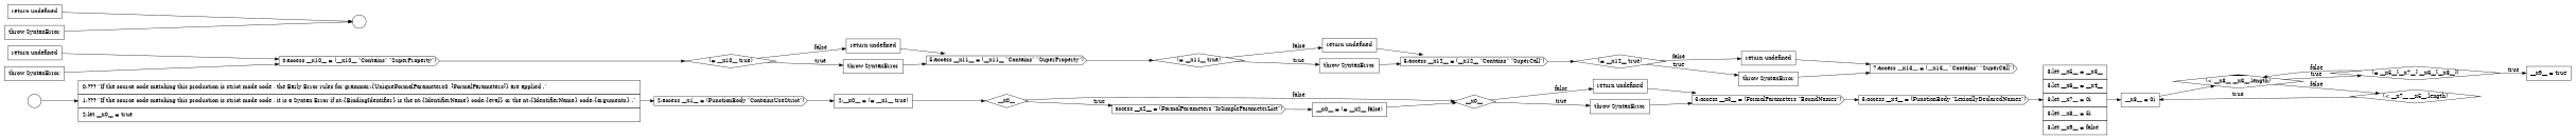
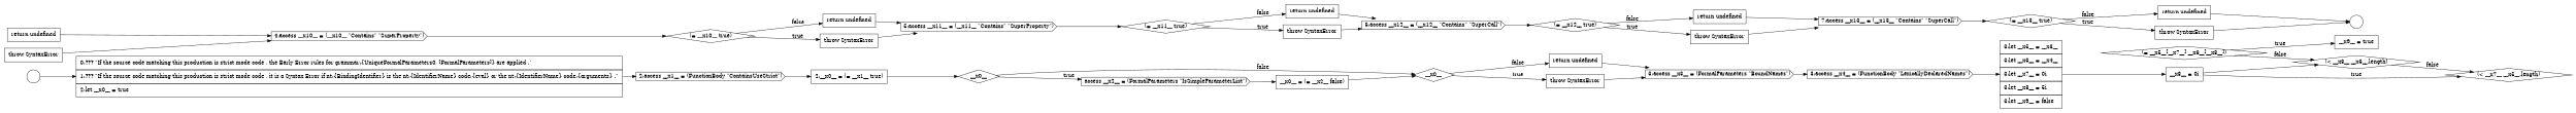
  digraph {
    rankdir=LR
    node [color=black fillcolor=white shape=none style=filled]
    edge [color=black]
    n1 [label=<<font color="black">3:access __x4__ = (FunctionBody &quot;LexicallyDeclaredNames&quot;)</font>> shape=cds]
    n2 [label=<<font color="black">     <table border="0" cellborder="1" cellspacing="0" cellpadding="10">       <tr><td align="left">3:let __x5__ = __x3__</td></tr>       <tr><td align="left">3:let __x6__ = __x4__</td></tr>       <tr><td align="left">3:let __x7__ = 0i</td></tr>       <tr><td align="left">3:let __x8__ = 5i</td></tr>       <tr><td align="left">3:let __x9__ = false</td></tr>     </table>   </font>> margin=0]
    n3 [label=<<font color="black">     <table border="0" cellborder="1" cellspacing="0" cellpadding="10">       <tr><td align="left">__x8__ = 0i</td></tr>     </table>   </font>> margin=0]
    n4 [label=<<font color="black">     <table border="0" cellborder="1" cellspacing="0" cellpadding="10">       <tr><td align="left">return undefined</td></tr>     </table>   </font>> margin=0]
    n5 [label=<<font color="black">5:access __x11__ = (__x11__ &quot;Contains&quot; &quot;SuperProperty&quot;)</font>> shape=cds]
    n6 [label=<<font color="black">(= __x11__ true)</font>> shape=diamond]
    n7 [label=<<font color="black">     <table border="0" cellborder="1" cellspacing="0" cellpadding="10">       <tr><td align="left">return undefined</td></tr>     </table>   </font>> margin=0]
    n8 [label=<<font color="black">4:access __x10__ = (__x10__ &quot;Contains&quot; &quot;SuperProperty&quot;)</font>> shape=cds]
    n9 [label=<<font color="black">(= __x10__ true)</font>> shape=diamond]
    n10 [label=<<font color="black">     <table border="0" cellborder="1" cellspacing="0" cellpadding="10">       <tr><td align="left">__x0__ = (= __x2__ false)</td></tr>     </table>   </font>> margin=0]
    n11 [label=<<font color="black">__x0__</font>> shape=diamond]
    n12 [label=<<font color="black">     <table border="0" cellborder="1" cellspacing="0" cellpadding="10">       <tr><td align="left">return undefined</td></tr>     </table>   </font>> margin=0]
    n13 [label=<<font color="black">     <table border="0" cellborder="1" cellspacing="0" cellpadding="10">       <tr><td align="left">throw SyntaxError</td></tr>     </table>   </font>> margin=0]
    n14 [label=<<font color="black">     <table border="0" cellborder="1" cellspacing="0" cellpadding="10">       <tr><td align="left">throw SyntaxError</td></tr>     </table>   </font>> margin=0]
    n15 [label=<<font color="black">     <table border="0" cellborder="1" cellspacing="0" cellpadding="10">       <tr><td align="left">throw SyntaxError</td></tr>     </table>   </font>> margin=0]
    n16 [label=<<font color="black">3:access __x3__ = (FormalParameters &quot;BoundNames&quot;)</font>> shape=cds]
    n17 [label=<<font color="black">(&lt; __x7__ __x5__.length)</font>> shape=diamond]
    n18 [label=<<font color="black">(&lt; __x8__ __x6__.length)</font>> shape=diamond]
    n19 [label=<<font color="black">access __x2__ = (FormalParameters &quot;IsSimpleParameterList&quot;)</font>> shape=cds]
+   n20 [label=<<font color="black">(= __x13__ true)</font>> shape=diamond]
    n21 [label=<<font color="black">     <table border="0" cellborder="1" cellspacing="0" cellpadding="10">       <tr><td align="left">return undefined</td></tr>     </table>   </font>> margin=0]
    n22 [label=<<font color="black">     <table border="0" cellborder="1" cellspacing="0" cellpadding="10">       <tr><td align="left">throw SyntaxError</td></tr>     </table>   </font>> margin=0]
    n23 [label=" " shape=circle]
    n24 [label=<<font color="black">     <table border="0" cellborder="1" cellspacing="0" cellpadding="10">       <tr><td align="left">0:??? &quot;If the source code matching this production is strict mode code , the Early Error rules for grammar:{UniqueFormalParameters0, [FormalParameters]} are applied .&quot;</td></tr>       <tr><td align="left">1:??? &quot;If the source code matching this production is strict mode code , it is a Syntax Error if nt:{BindingIdentifier} is the nt:{IdentifierName} code:{eval} or the nt:{IdentifierName} code:{arguments} .&quot;</td></tr>       <tr><td align="left">2:let __x0__ = true</td></tr>     </table>   </font>> margin=0]
    n25 [label=<<font color="black">2:access __x1__ = (FunctionBody &quot;ContainsUseStrict&quot;)</font>> shape=cds]
    n26 [label=<<font color="black">     <table border="0" cellborder="1" cellspacing="0" cellpadding="10">       <tr><td align="left">2:__x0__ = (= __x1__ true)</td></tr>     </table>   </font>> margin=0]
    n27 [label=<<font color="black">     <table border="0" cellborder="1" cellspacing="0" cellpadding="10">       <tr><td align="left">return undefined</td></tr>     </table>   </font>> margin=0]
    n28 [label=<<font color="black">     <table border="0" cellborder="1" cellspacing="0" cellpadding="10">       <tr><td align="left">throw SyntaxError</td></tr>     </table>   </font>> margin=0]
    n29 [label=<<font color="black">6:access __x12__ = (__x12__ &quot;Contains&quot; &quot;SuperCall&quot;)</font>> shape=cds]
    n30 [label=<<font color="black">(= __x12__ true)</font>> shape=diamond]
    n31 [label=<<font color="black">     <table border="0" cellborder="1" cellspacing="0" cellpadding="10">       <tr><td align="left">return undefined</td></tr>     </table>   </font>> margin=0]
    n32 [label=<<font color="black">7:access __x13__ = (__x13__ &quot;Contains&quot; &quot;SuperCall&quot;)</font>> shape=cds]
    n33 [label=<<font color="black">__x0__</font>> shape=diamond]
    n34 [label=<<font color="black">(= __x5__[__x7__] __x6__[__x8__])</font>> shape=diamond]
    n35 [label=<<font color="black">     <table border="0" cellborder="1" cellspacing="0" cellpadding="10">       <tr><td align="left">__x9__ = true</td></tr>     </table>   </font>> margin=0]
    n36 [label=<<font color="black">     <table border="0" cellborder="1" cellspacing="0" cellpadding="10">       <tr><td align="left">throw SyntaxError</td></tr>     </table>   </font>> margin=0]
    n37 [label=" " shape=circle]
    n1 -> n2
    n2 -> n3
    n3 -> n18
    n4 -> n5
    n5 -> n6
    n6 -> n27 [label=<<font color="black">false</font>>]
    n6 -> n28 [label=<<font color="black">true</font>>]
    n7 -> n8
    n8 -> n9
    n9 -> n4 [label=<<font color="black">false</font>>]
    n9 -> n15 [label=<<font color="black">true</font>>]
    n10 -> n11
    n11 -> n12 [label=<<font color="black">false</font>>]
    n11 -> n13 [label=<<font color="black">true</font>>]
    n12 -> n16
    n13 -> n16
    n14 -> n8
    n15 -> n5
    n16 -> n1
-   n17 -> n3 [label=<<font color="black">true</font>>]
+   n3 -> n17 [label=<<font color="black">true</font>>]
    n18 -> n17 [label=<<font color="black">false</font>>]
-   n18 -> n34 [label=<<font color="black">true</font>>]
    n19 -> n10
+   n20 -> n21 [label=<<font color="black">false</font>>]
+   n20 -> n22 [label=<<font color="black">true</font>>]
    n21 -> n23
    n22 -> n23
    n24 -> n25
    n25 -> n26
    n26 -> n33
    n27 -> n29
    n28 -> n29
    n29 -> n30
    n30 -> n31 [label=<<font color="black">false</font>>]
    n30 -> n36 [label=<<font color="black">true</font>>]
    n31 -> n32
+   n32 -> n20
    n33 -> n11 [label=<<font color="black">false</font>>]
    n33 -> n19 [label=<<font color="black">true</font>>]
    n34 -> n18 [label=<<font color="black">false</font>>]
    n34 -> n35 [label=<<font color="black">true</font>>]
    n36 -> n32
    n37 -> n24
  }
